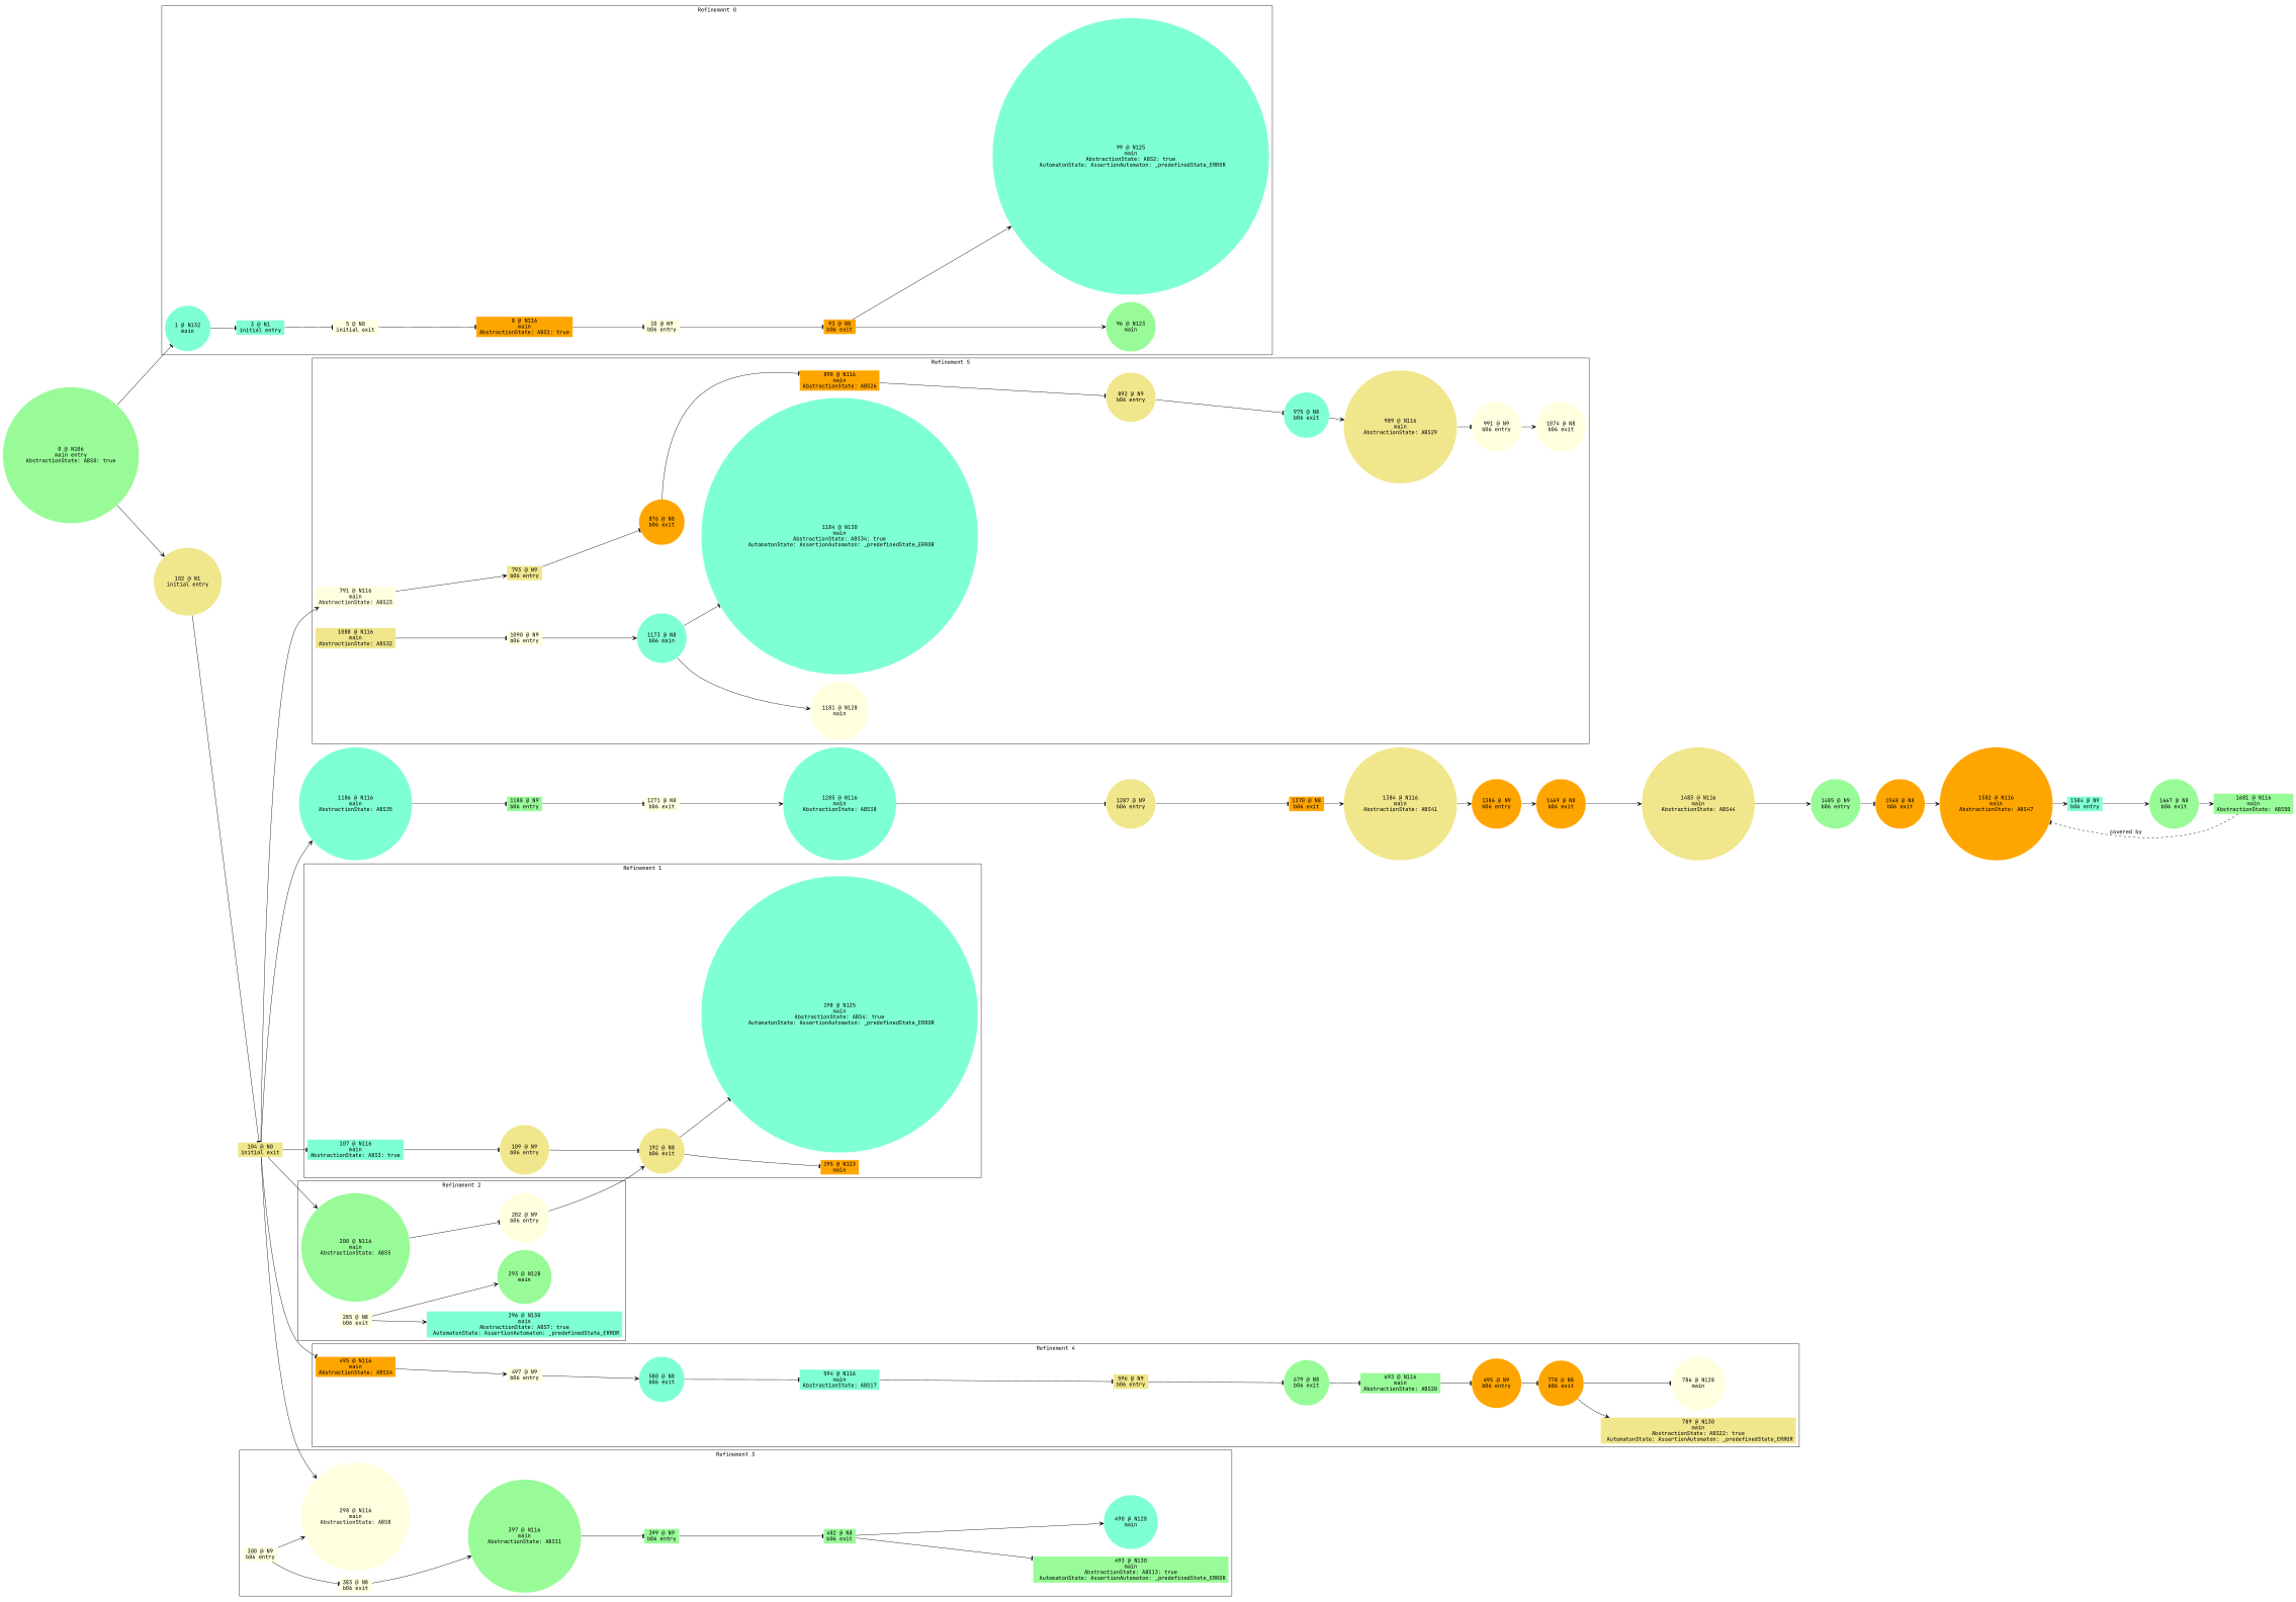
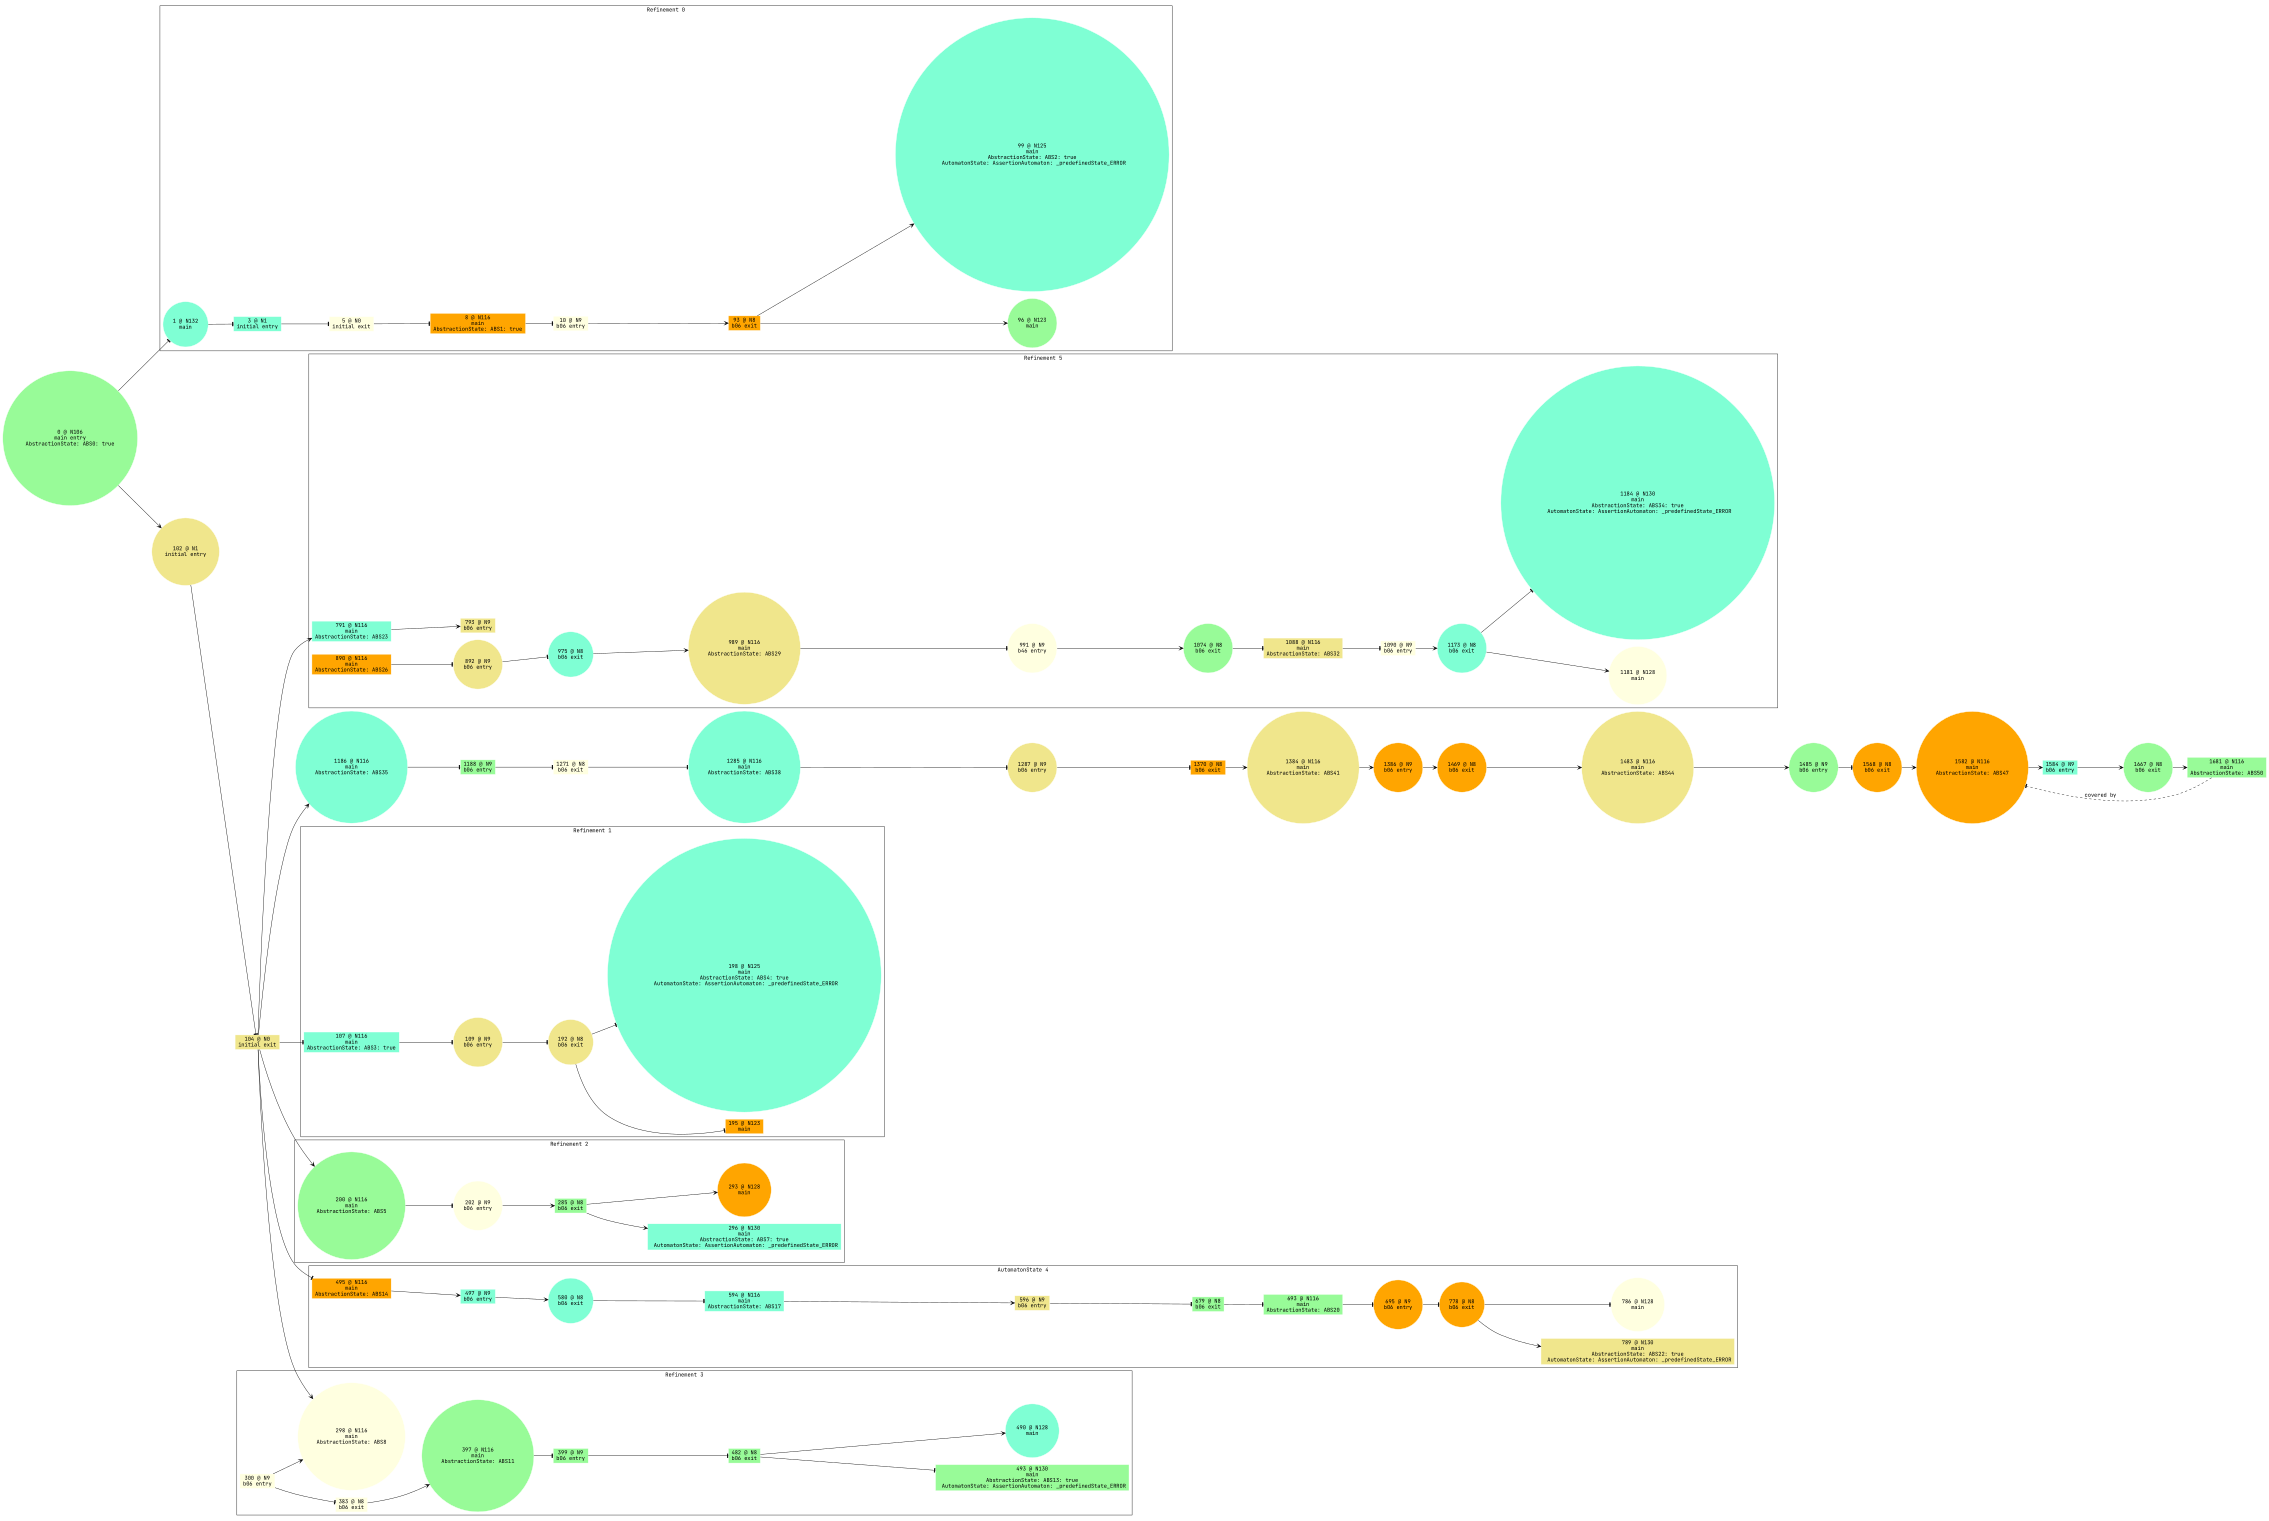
  digraph {
    fontname="JetBrains Mono"
    rankdir=LR
    node [color=white fillcolor=aquamarine fontname="JetBrains Mono" shape=circle style=filled]
    edge [arrowhead=tee fontname="JetBrains Mono"]
    n1 [label="1 @ N132\nmain\n"]
    n2 [label="3 @ N1\ninitial entry\n" shape=box]
    n3 [fillcolor=lightyellow label="5 @ N0\ninitial exit\n" shape=box]
    n4 [fillcolor=orange label="8 @ N116\nmain\nAbstractionState: ABS1: true\n" shape=box]
    n5 [fillcolor=lightyellow label="10 @ N9\nb06 entry\n" shape=box]
    n6 [fillcolor=orange label="93 @ N8\nb06 exit\n" shape=box]
    n7 [fillcolor=palegreen label="96 @ N123\nmain\n"]
    n8 [label="99 @ N125\nmain\nAbstractionState: ABS2: true\n AutomatonState: AssertionAutomaton: _predefinedState_ERROR\n"]
    n9 [label="107 @ N116\nmain\nAbstractionState: ABS3: true\n" shape=box]
    n10 [fillcolor=khaki label="109 @ N9\nb06 entry\n"]
    n11 [fillcolor=khaki label="192 @ N8\nb06 exit\n"]
    n12 [fillcolor=orange label="195 @ N123\nmain\n" shape=box]
    n13 [label="198 @ N125\nmain\nAbstractionState: ABS4: true\n AutomatonState: AssertionAutomaton: _predefinedState_ERROR\n"]
    n14 [fillcolor=palegreen label="200 @ N116\nmain\nAbstractionState: ABS5\n"]
    n15 [fillcolor=lightyellow label="202 @ N9\nb06 entry\n"]
-   n16 [fillcolor=lightyellow label="285 @ N8\nb06 exit\n" shape=box]
+   n16 [fillcolor=palegreen label="285 @ N8\nb06 exit\n" shape=box]
    n17 [label="296 @ N130\nmain\nAbstractionState: ABS7: true\n AutomatonState: AssertionAutomaton: _predefinedState_ERROR\n" shape=box]
-   n18 [fillcolor=palegreen label="293 @ N128\nmain\n"]
+   n18 [fillcolor=orange label="293 @ N128\nmain\n"]
    n19 [fillcolor=lightyellow label="298 @ N116\nmain\nAbstractionState: ABS8\n"]
    n20 [fillcolor=lightyellow label="300 @ N9\nb06 entry\n" shape=box]
    n21 [fillcolor=lightyellow label="383 @ N8\nb06 exit\n" shape=box]
    n22 [fillcolor=palegreen label="397 @ N116\nmain\nAbstractionState: ABS11\n"]
    n23 [fillcolor=palegreen label="399 @ N9\nb06 entry\n" shape=box]
    n24 [fillcolor=palegreen label="482 @ N8\nb06 exit\n" shape=box]
    n25 [fillcolor=palegreen label="493 @ N130\nmain\nAbstractionState: ABS13: true\n AutomatonState: AssertionAutomaton: _predefinedState_ERROR\n" shape=box]
    n26 [label="490 @ N128\nmain\n"]
    n27 [fillcolor=orange label="495 @ N116\nmain\nAbstractionState: ABS14\n" shape=box]
-   n28 [fillcolor=lightyellow label="497 @ N9\nb06 entry\n" shape=box]
+   n28 [label="497 @ N9\nb06 entry\n" shape=box]
    n29 [label="580 @ N8\nb06 exit\n"]
    n30 [label="594 @ N116\nmain\nAbstractionState: ABS17\n" shape=box]
    n31 [fillcolor=khaki label="596 @ N9\nb06 entry\n" shape=box]
-   n32 [fillcolor=palegreen label="679 @ N8\nb06 exit\n"]
+   n32 [fillcolor=palegreen label="679 @ N8\nb06 exit\n" shape=box]
    n33 [fillcolor=palegreen label="693 @ N116\nmain\nAbstractionState: ABS20\n" shape=box]
    n34 [fillcolor=orange label="695 @ N9\nb06 entry\n"]
    n35 [fillcolor=orange label="778 @ N8\nb06 exit\n"]
    n36 [fillcolor=khaki label="789 @ N130\nmain\nAbstractionState: ABS22: true\n AutomatonState: AssertionAutomaton: _predefinedState_ERROR\n" shape=box]
    n37 [fillcolor=lightyellow label="786 @ N128\nmain\n"]
-   n38 [fillcolor=lightyellow label="791 @ N116\nmain\nAbstractionState: ABS23\n" shape=box]
+   n38 [label="791 @ N116\nmain\nAbstractionState: ABS23\n" shape=box]
    n39 [fillcolor=khaki label="793 @ N9\nb06 entry\n" shape=box]
-   n40 [fillcolor=orange label="876 @ N8\nb06 exit\n"]
    n41 [fillcolor=orange label="890 @ N116\nmain\nAbstractionState: ABS26\n" shape=box]
    n42 [fillcolor=khaki label="892 @ N9\nb06 entry\n"]
    n43 [label="975 @ N8\nb06 exit\n"]
    n44 [fillcolor=khaki label="989 @ N116\nmain\nAbstractionState: ABS29\n"]
-   n45 [fillcolor=lightyellow label="991 @ N9\nb06 entry\n"]
-   n46 [fillcolor=lightyellow label="1074 @ N8\nb06 exit\n"]
+   n45 [fillcolor=lightyellow label="991 @ N9\nb46 entry\n"]
+   n46 [fillcolor=palegreen label="1074 @ N8\nb06 exit\n"]
    n47 [fillcolor=khaki label="1088 @ N116\nmain\nAbstractionState: ABS32\n" shape=box]
    n48 [fillcolor=lightyellow label="1090 @ N9\nb06 entry\n" shape=box]
-   n49 [label="1173 @ N8\nb06 main\n"]
+   n49 [label="1173 @ N8\nb06 exit\n"]
    n50 [fillcolor=lightyellow label="1181 @ N128\nmain\n"]
    n51 [label="1184 @ N130\nmain\nAbstractionState: ABS34: true\n AutomatonState: AssertionAutomaton: _predefinedState_ERROR\n"]
    n52 [fillcolor=palegreen label="0 @ N106\nmain entry\nAbstractionState: ABS0: true\n"]
    n53 [fillcolor=khaki label="102 @ N1\ninitial entry\n"]
    n54 [fillcolor=khaki label="104 @ N0\ninitial exit\n" shape=box]
    n55 [label="1186 @ N116\nmain\nAbstractionState: ABS35\n"]
    n56 [fillcolor=palegreen label="1188 @ N9\nb06 entry\n" shape=box]
    n57 [fillcolor=lightyellow label="1271 @ N8\nb06 exit\n" shape=box]
    n58 [label="1285 @ N116\nmain\nAbstractionState: ABS38\n"]
    n59 [fillcolor=khaki label="1287 @ N9\nb06 entry\n"]
    n60 [fillcolor=orange label="1370 @ N8\nb06 exit\n" shape=box]
    n61 [fillcolor=khaki label="1384 @ N116\nmain\nAbstractionState: ABS41\n"]
    n62 [fillcolor=orange label="1386 @ N9\nb06 entry\n"]
    n63 [fillcolor=orange label="1469 @ N8\nb06 exit\n"]
    n64 [fillcolor=khaki label="1483 @ N116\nmain\nAbstractionState: ABS44\n"]
    n65 [fillcolor=palegreen label="1485 @ N9\nb06 entry\n"]
    n66 [fillcolor=orange label="1568 @ N8\nb06 exit\n"]
    n67 [fillcolor=orange label="1582 @ N116\nmain\nAbstractionState: ABS47\n"]
    n68 [label="1584 @ N9\nb06 entry\n" shape=box]
    n69 [fillcolor=palegreen label="1667 @ N8\nb06 exit\n"]
    n70 [fillcolor=palegreen label="1681 @ N116\nmain\nAbstractionState: ABS50\n" shape=box]
    subgraph cluster_1 {
      label="Refinement 0"
      n1
      n2
      n3
      n4
      n5
      n6
      n7
      n8
    }
    subgraph cluster_2 {
      label="Refinement 1"
      n9
      n10
      n11
      n12
      n13
    }
    subgraph cluster_3 {
      label="Refinement 2"
      n14
      n15
      n16
      n17
      n18
    }
    subgraph cluster_4 {
      label="Refinement 3"
      n19
      n20
      n21
      n22
      n23
      n24
      n25
      n26
    }
    subgraph cluster_5 {
-     label="Refinement 4"
+     label="AutomatonState 4"
      n27
      n28
      n29
      n30
      n31
      n32
      n33
      n34
      n35
      n36
      n37
    }
    subgraph cluster_6 {
      label="Refinement 5"
      n38
      n39
-     n40
      n41
      n42
      n43
      n44
      n45
      n46
      n47
      n48
      n49
      n50
      n51
    }
    n1 -> n2
    n2 -> n3
    n3 -> n4
    n4 -> n5
-   n5 -> n6
+   n5 -> n6 [arrowhead=vee]
    n6 -> n7 [arrowhead=vee]
    n6 -> n8 [arrowhead=vee]
    n9 -> n10
    n10 -> n11
    n11 -> n12
    n11 -> n13
    n14 -> n15
-   n15 -> n11 [arrowhead=vee]
+   n15 -> n16 [arrowhead=vee]
    n16 -> n17 [arrowhead=vee]
    n16 -> n18 [arrowhead=vee]
    n20 -> n19 [arrowhead=vee]
    n20 -> n21
    n21 -> n22 [arrowhead=vee]
    n22 -> n23
    n23 -> n24
    n24 -> n25
    n24 -> n26 [arrowhead=vee]
    n27 -> n28 [arrowhead=vee]
    n28 -> n29 [arrowhead=vee]
    n29 -> n30
-   n30 -> n31
+   n30 -> n31 [arrowhead=vee]
    n31 -> n32
    n32 -> n33
    n33 -> n34
    n34 -> n35
    n35 -> n36 [arrowhead=vee]
    n35 -> n37
    n38 -> n39 [arrowhead=vee]
-   n39 -> n40
-   n40 -> n41
    n41 -> n42
    n42 -> n43
    n43 -> n44 [arrowhead=vee]
    n44 -> n45
    n45 -> n46 [arrowhead=vee]
+   n46 -> n47
    n47 -> n48
    n48 -> n49 [arrowhead=vee]
    n49 -> n50 [arrowhead=vee]
    n49 -> n51
    n52 -> n1
    n52 -> n53 [arrowhead=vee]
    n53 -> n54
    n54 -> n9
    n54 -> n14 [arrowhead=vee]
    n54 -> n19 [arrowhead=vee]
    n54 -> n27
    n54 -> n38 [arrowhead=vee]
    n54 -> n55 [arrowhead=vee]
    n55 -> n56
    n56 -> n57
-   n57 -> n58 [arrowhead=vee]
+   n57 -> n58
    n58 -> n59
    n59 -> n60
    n60 -> n61 [arrowhead=vee]
    n61 -> n62 [arrowhead=vee]
    n62 -> n63 [arrowhead=vee]
    n63 -> n64 [arrowhead=vee]
    n64 -> n65 [arrowhead=vee]
    n65 -> n66
    n66 -> n67 [arrowhead=vee]
    n67 -> n68 [arrowhead=vee]
    n68 -> n69 [arrowhead=vee]
    n69 -> n70 [arrowhead=vee]
    n70 -> n67 [label="covered by" style=dashed weight=0]
  }
